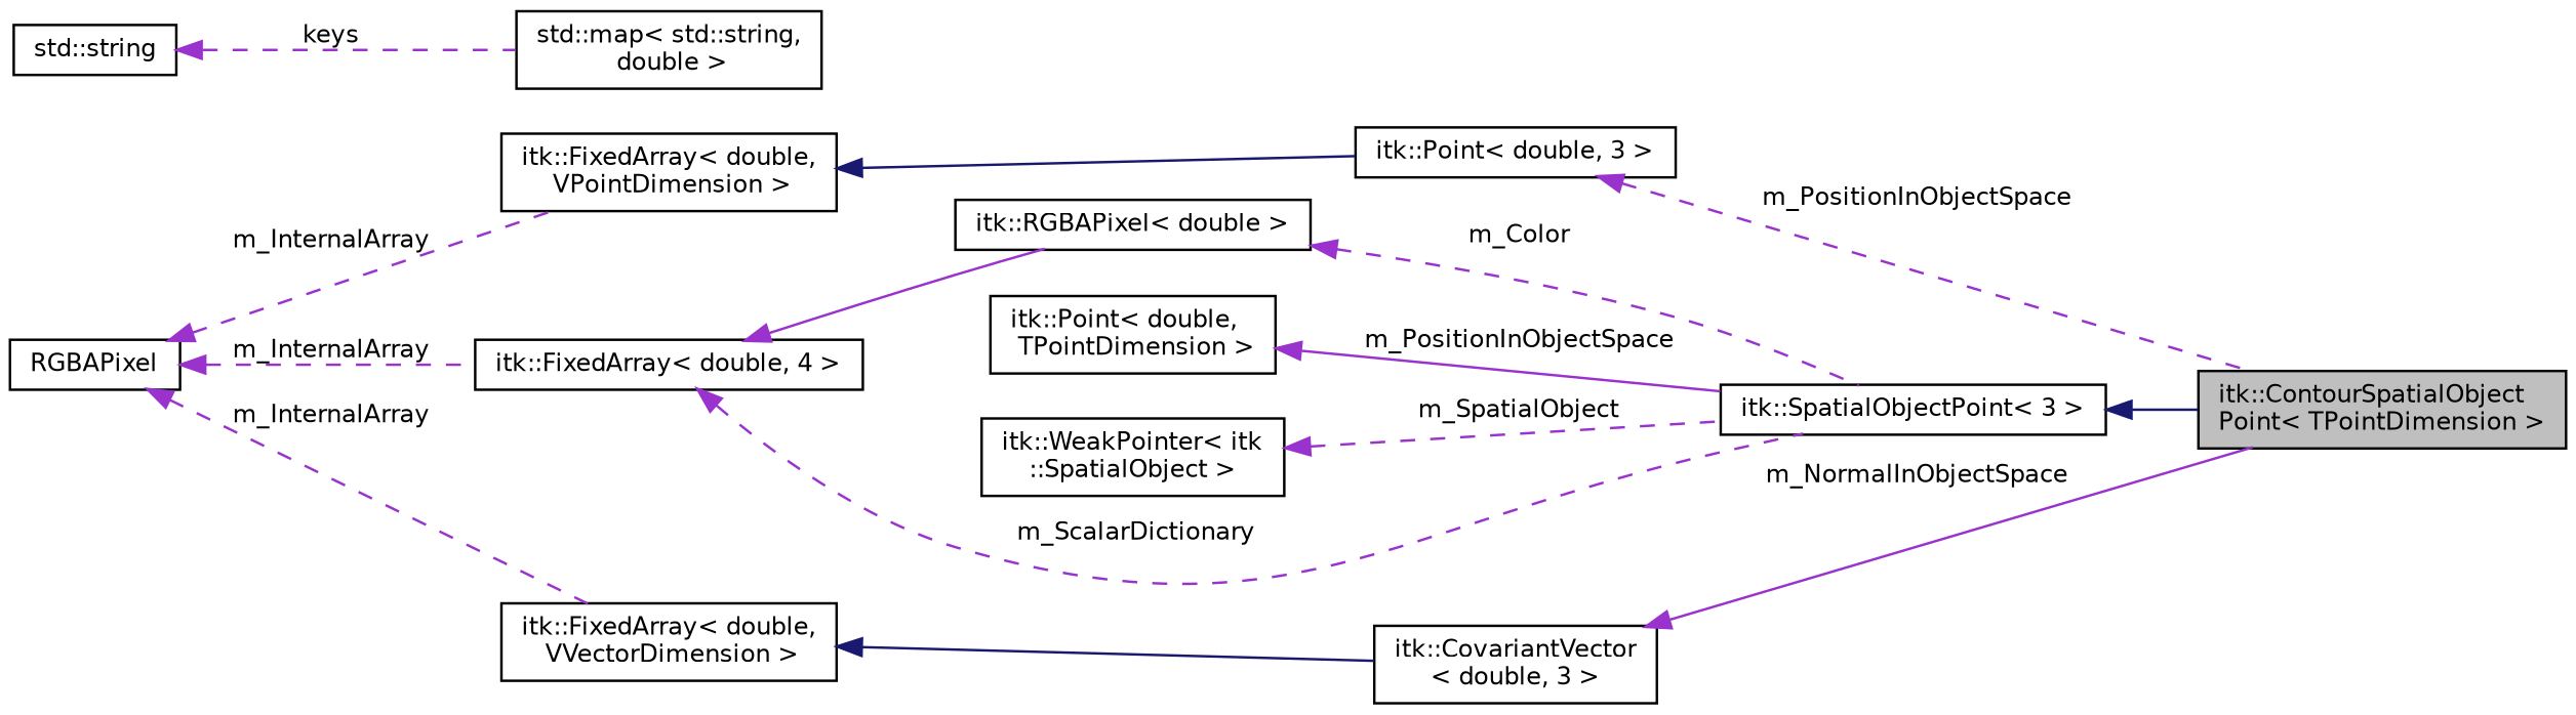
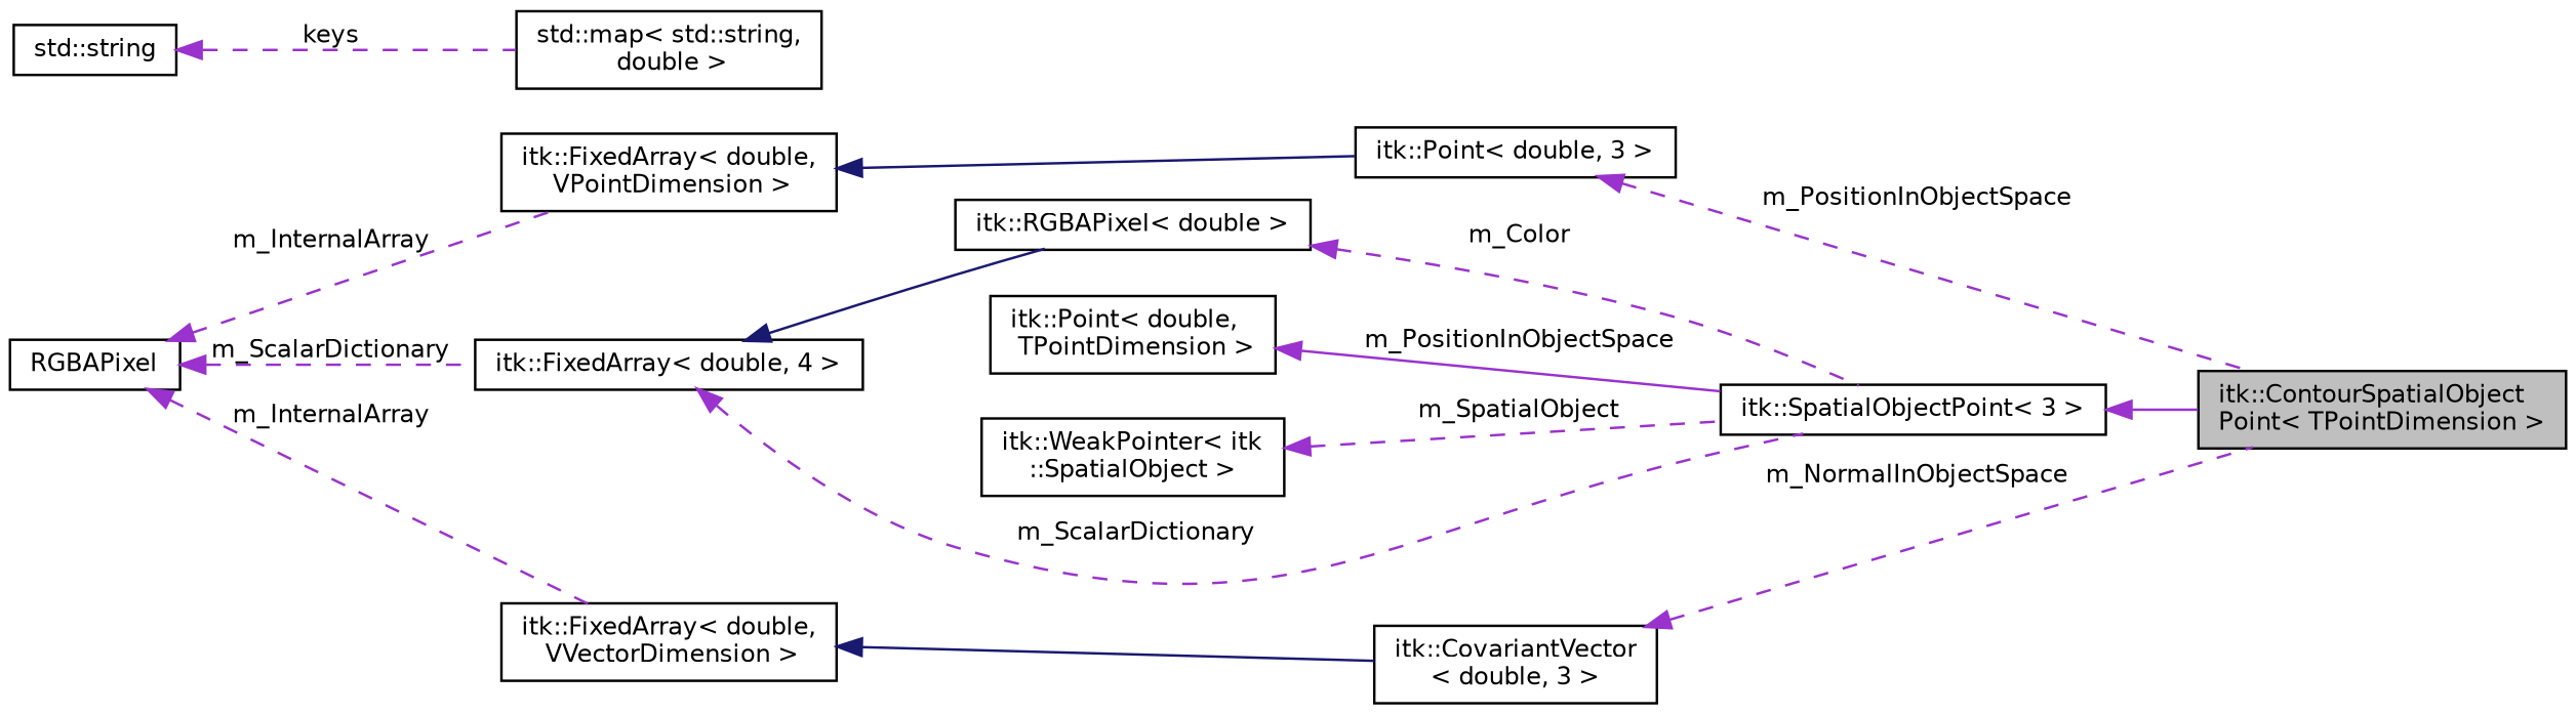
  digraph {
    rankdir=LR
    node [color=black fillcolor=white fontname=Helvetica fontsize=10 shape=record style=filled]
    edge [color=darkorchid3 dir=back fontname=Helvetica fontsize=10 labelfontname=Helvetica labelfontsize=10 style=dashed]
    n1 [fillcolor=grey75 fontcolor=black height=0.2 label="itk::ContourSpatialObject\lPoint\< TPointDimension \>" width=0.4]
    n2 [height=0.2 label="itk::SpatialObjectPoint\< 3 \>" width=0.4]
    n3 [height=0.2 label="itk::Point\< double,\l TPointDimension \>" width=0.4]
    n4 [height=0.2 label="itk::FixedArray\< double,\l VPointDimension \>" width=0.4]
    n5 [height=0.2 label="itk::Point\< double, 3 \>" width=0.4]
    n6 [height=0.2 label=RGBAPixel width=0.4]
    n7 [height=0.2 label="itk::FixedArray\< double, 4 \>" width=0.4]
    n8 [height=0.2 label="itk::FixedArray\< double,\l VVectorDimension \>" width=0.4]
    n9 [height=0.2 label="itk::RGBAPixel\< double \>" width=0.4]
    n10 [height=0.2 label="itk::CovariantVector\l\< double, 3 \>" width=0.4]
    n11 [height=0.2 label="std::map\< std::string,\l double \>" width=0.4]
    n12 [height=0.2 label="std::string" width=0.4]
    n13 [height=0.2 label="itk::WeakPointer\< itk\l::SpatialObject \>" width=0.4]
-   n2 -> n1 [color=midnightblue style=solid]
+   n2 -> n1 [style=solid]
    n3 -> n2 [label=" m_PositionInObjectSpace" style=solid]
    n4 -> n5 [color=midnightblue style=solid]
    n5 -> n1 [label=" m_PositionInObjectSpace"]
    n6 -> n4 [label=" m_InternalArray"]
-   n6 -> n7 [label=" m_InternalArray"]
+   n6 -> n7 [label=" m_ScalarDictionary"]
    n6 -> n8 [label=" m_InternalArray"]
    n7 -> n2 [label=" m_ScalarDictionary"]
-   n7 -> n9 [style=solid]
+   n7 -> n9 [color=midnightblue style=solid]
    n8 -> n10 [color=midnightblue style=solid]
    n9 -> n2 [label=" m_Color"]
-   n10 -> n1 [label=" m_NormalInObjectSpace" style=solid]
+   n10 -> n1 [label=" m_NormalInObjectSpace"]
    n12 -> n11 [label=" keys"]
    n13 -> n2 [label=" m_SpatialObject"]
  }
